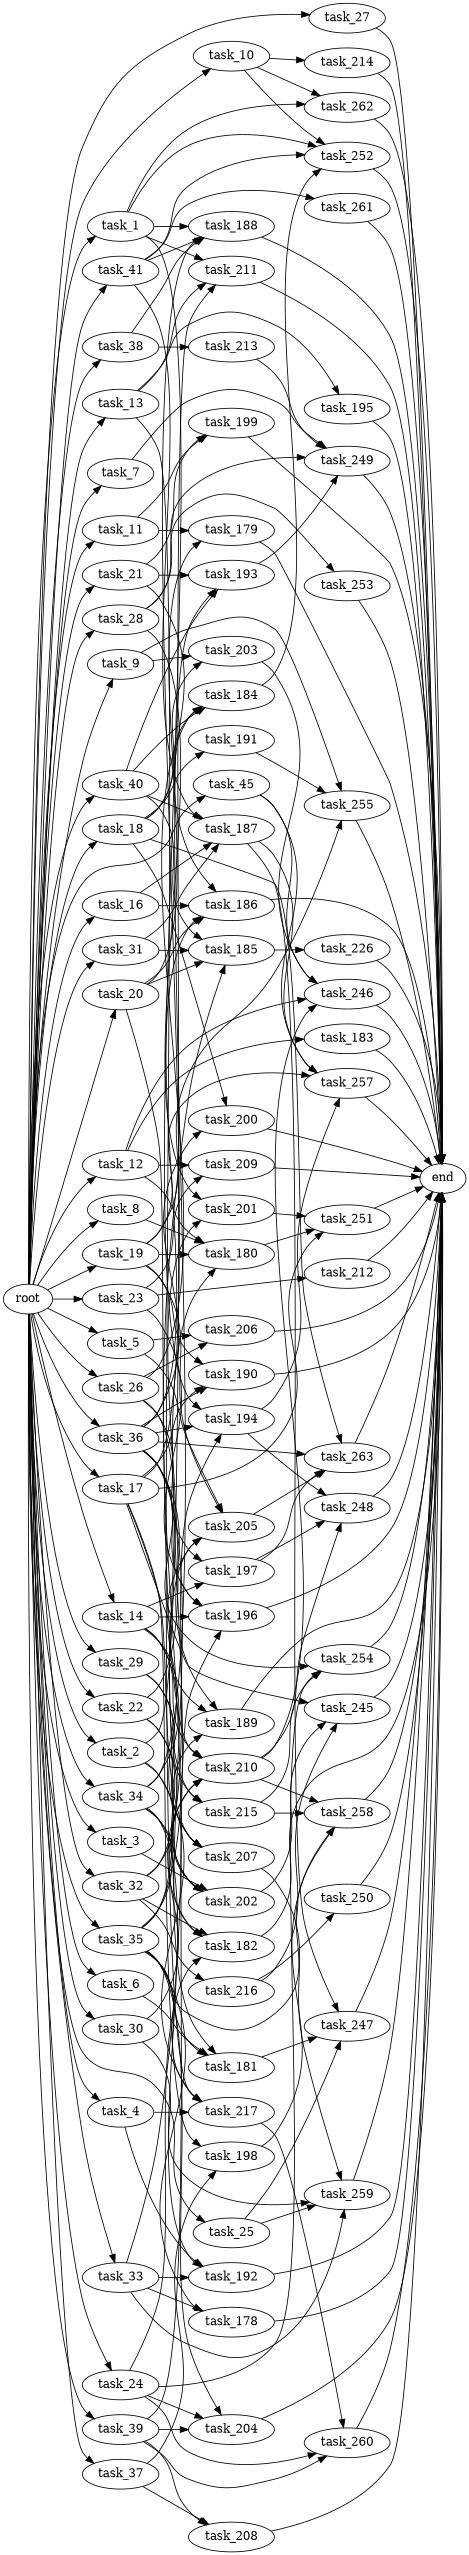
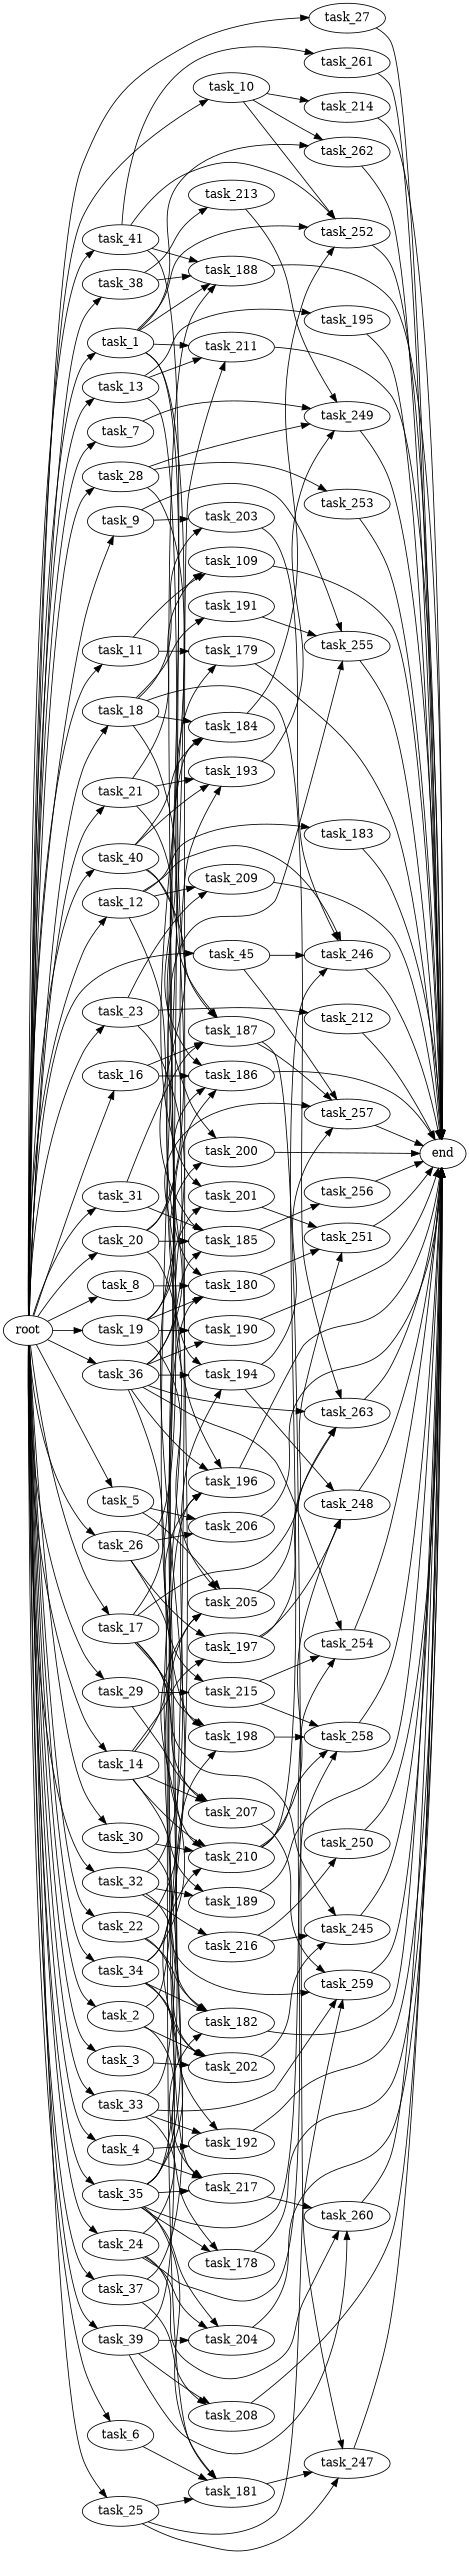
  digraph {
    rankdir=LR
    root
    task_1
    task_2
    task_3
    task_4
    task_5
    task_6
    task_7
    task_8
    task_9
    task_10
    task_11
    task_12
    task_13
    task_14
    n16 [label=task_45]
    task_16
    task_17
    task_18
    task_19
    task_20
    task_21
    task_22
    task_23
    task_24
    task_25
    task_26
    task_27
    task_28
    task_29
    task_30
    task_31
    task_32
    task_33
    task_34
    task_35
    task_36
    task_37
    task_38
    task_39
    task_40
    task_41
    task_188
    task_194
    task_198
    task_211
    task_252
    task_262
    task_202
    task_217
    task_192
    task_205
    task_206
    task_181
    task_249
    task_180
    task_203
    task_255
    task_214
    task_179
-   task_199
+   task_199 [label=task_109]
    task_183
    task_209
    task_246
    task_195
    task_196
    task_197
    task_207
    task_210
    task_189
    task_257
    task_186
    task_187
    task_190
    task_245
    task_251
    task_184
    task_191
    task_200
    task_263
    task_185
    task_193
    task_182
    task_201
    task_212
    task_204
    task_254
    task_260
    task_247
    task_259
    task_215
    end
    task_253
    task_216
    task_178
    task_258
    task_208
    task_213
    task_261
    task_248
-   task_256 [label=task_226]
+   task_256
    task_250
    root -> task_1
    root -> task_2
    root -> task_3
    root -> task_4
    root -> task_5
    root -> task_6
    root -> task_7
    root -> task_8
    root -> task_9
    root -> task_10
    root -> task_11
    root -> task_12
    root -> task_13
    root -> task_14
    root -> n16
    root -> task_16
    root -> task_17
    root -> task_18
    root -> task_19
    root -> task_20
    root -> task_21
    root -> task_22
    root -> task_23
    root -> task_24
    root -> task_25
    root -> task_26
    root -> task_27
    root -> task_28
    root -> task_29
    root -> task_30
    root -> task_31
    root -> task_32
    root -> task_33
    root -> task_34
    root -> task_35
    root -> task_36
    root -> task_37
    root -> task_38
    root -> task_39
    root -> task_40
    root -> task_41
    task_1 -> task_188
    task_1 -> task_194
+   task_1 -> task_198
    task_1 -> task_211
    task_1 -> task_252
    task_1 -> task_262
    task_2 -> task_211
    task_2 -> task_202
    task_2 -> task_217
    task_3 -> task_202
    task_4 -> task_217
    task_4 -> task_192
    task_5 -> task_205
    task_5 -> task_206
    task_6 -> task_181
    task_7 -> task_249
    task_8 -> task_180
    task_9 -> task_203
    task_9 -> task_255
    task_10 -> task_252
    task_10 -> task_262
    task_10 -> task_214
    task_11 -> task_179
    task_11 -> task_199
    task_12 -> task_180
    task_12 -> task_183
    task_12 -> task_209
    task_12 -> task_246
    task_13 -> task_211
    task_13 -> task_217
    task_13 -> task_195
    task_14 -> task_196
    task_14 -> task_197
    task_14 -> task_207
    task_14 -> task_210
    task_14 -> task_189
    n16 -> task_246
    n16 -> task_257
    task_16 -> task_186
    task_16 -> task_187
    task_17 -> task_188
    task_17 -> task_198
    task_17 -> task_207
-   task_17 -> task_190
    task_17 -> task_245
    task_17 -> task_251
    task_18 -> task_203
    task_18 -> task_184
    task_18 -> task_191
    task_18 -> task_200
    task_18 -> task_263
    task_19 -> task_205
    task_19 -> task_180
    task_19 -> task_255
    task_19 -> task_257
    task_19 -> task_190
    task_20 -> task_179
    task_20 -> task_210
    task_20 -> task_186
    task_20 -> task_185
    task_21 -> task_199
    task_21 -> task_186
    task_21 -> task_193
    task_22 -> task_202
    task_22 -> task_182
    task_22 -> task_201
    task_23 -> task_209
    task_23 -> task_196
    task_23 -> task_212
    task_24 -> task_182
    task_24 -> task_204
    task_24 -> task_254
    task_24 -> task_260
+   task_25 -> task_181
    task_25 -> task_247
    task_25 -> task_259
    task_26 -> task_206
    task_26 -> task_197
    task_26 -> task_184
    task_26 -> task_215
    task_27 -> end
    task_28 -> task_249
    task_28 -> task_201
    task_28 -> task_253
    task_29 -> task_207
    task_29 -> task_215
    task_30 -> task_210
    task_30 -> task_259
    task_31 -> task_187
    task_31 -> task_185
    task_32 -> task_194
    task_32 -> task_189
    task_32 -> task_182
    task_32 -> task_216
    task_33 -> task_192
    task_33 -> task_185
    task_33 -> task_259
    task_33 -> task_178
    task_34 -> task_202
    task_34 -> task_192
    task_34 -> task_205
    task_34 -> task_193
    task_34 -> task_182
    task_35 -> task_217
    task_35 -> task_205
    task_35 -> task_181
    task_35 -> task_180
    task_35 -> task_210
    task_35 -> task_204
    task_35 -> task_178
    task_35 -> task_258
    task_36 -> task_194
    task_36 -> task_181
    task_36 -> task_196
-   task_36 -> task_189
    task_36 -> task_186
    task_36 -> task_190
    task_36 -> task_200
    task_36 -> task_263
    task_36 -> task_254
    task_37 -> task_198
    task_37 -> task_208
    task_38 -> task_188
    task_38 -> task_213
    task_39 -> task_196
    task_39 -> task_204
    task_39 -> task_260
    task_39 -> task_208
    task_40 -> task_187
    task_40 -> task_184
    task_40 -> task_185
    task_40 -> task_193
    task_41 -> task_188
    task_41 -> task_252
    task_41 -> task_187
    task_41 -> task_261
    task_188 -> end
    task_194 -> task_257
    task_194 -> task_248
    task_198 -> task_258
    task_211 -> end
    task_252 -> end
    task_262 -> end
    task_202 -> task_245
    task_217 -> task_260
    task_192 -> end
    task_205 -> task_263
    task_206 -> end
    task_181 -> task_247
    task_249 -> end
    task_180 -> task_251
    task_203 -> task_246
    task_255 -> end
    task_214 -> end
    task_179 -> end
    task_199 -> end
    task_183 -> end
    task_209 -> end
    task_246 -> end
    task_195 -> end
    task_196 -> end
    task_197 -> task_263
    task_197 -> task_248
    task_207 -> task_259
    task_210 -> task_246
    task_210 -> task_258
    task_210 -> task_248
    task_189 -> end
    task_257 -> end
    task_186 -> end
    task_187 -> task_257
    task_187 -> task_247
    task_190 -> end
    task_245 -> end
    task_251 -> end
    task_184 -> task_252
    task_191 -> task_255
    task_200 -> end
    task_263 -> end
    task_185 -> task_256
    task_193 -> task_249
    task_182 -> end
    task_201 -> task_251
    task_212 -> end
    task_204 -> end
    task_254 -> end
    task_260 -> end
    task_247 -> end
    task_259 -> end
    task_215 -> task_254
    task_215 -> task_258
    task_253 -> end
    task_216 -> task_245
    task_216 -> task_250
    task_178 -> end
    task_258 -> end
    task_208 -> end
    task_213 -> task_249
    task_261 -> end
    task_248 -> end
    task_256 -> end
    task_250 -> end
  }
